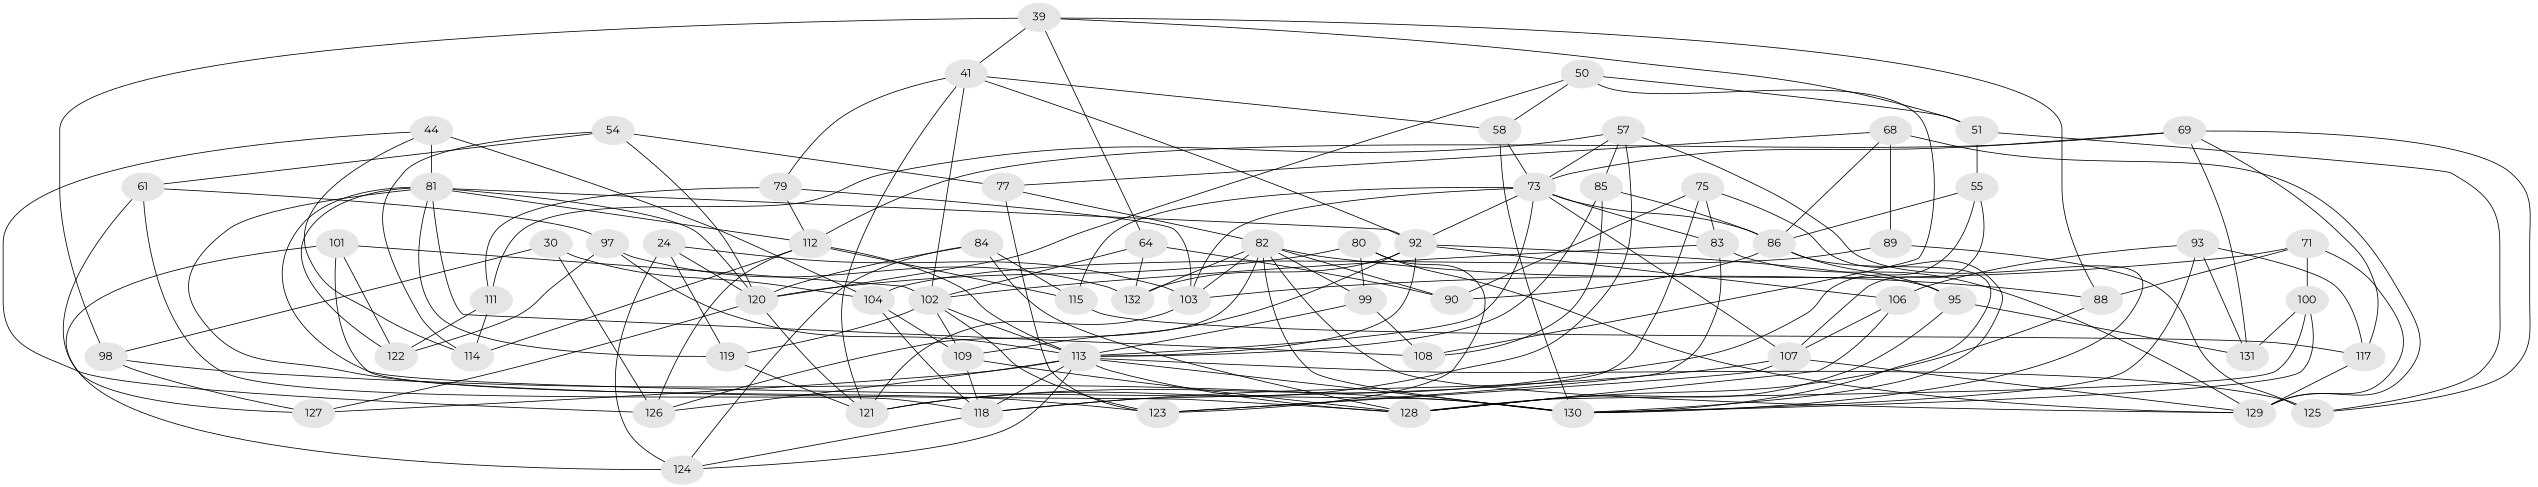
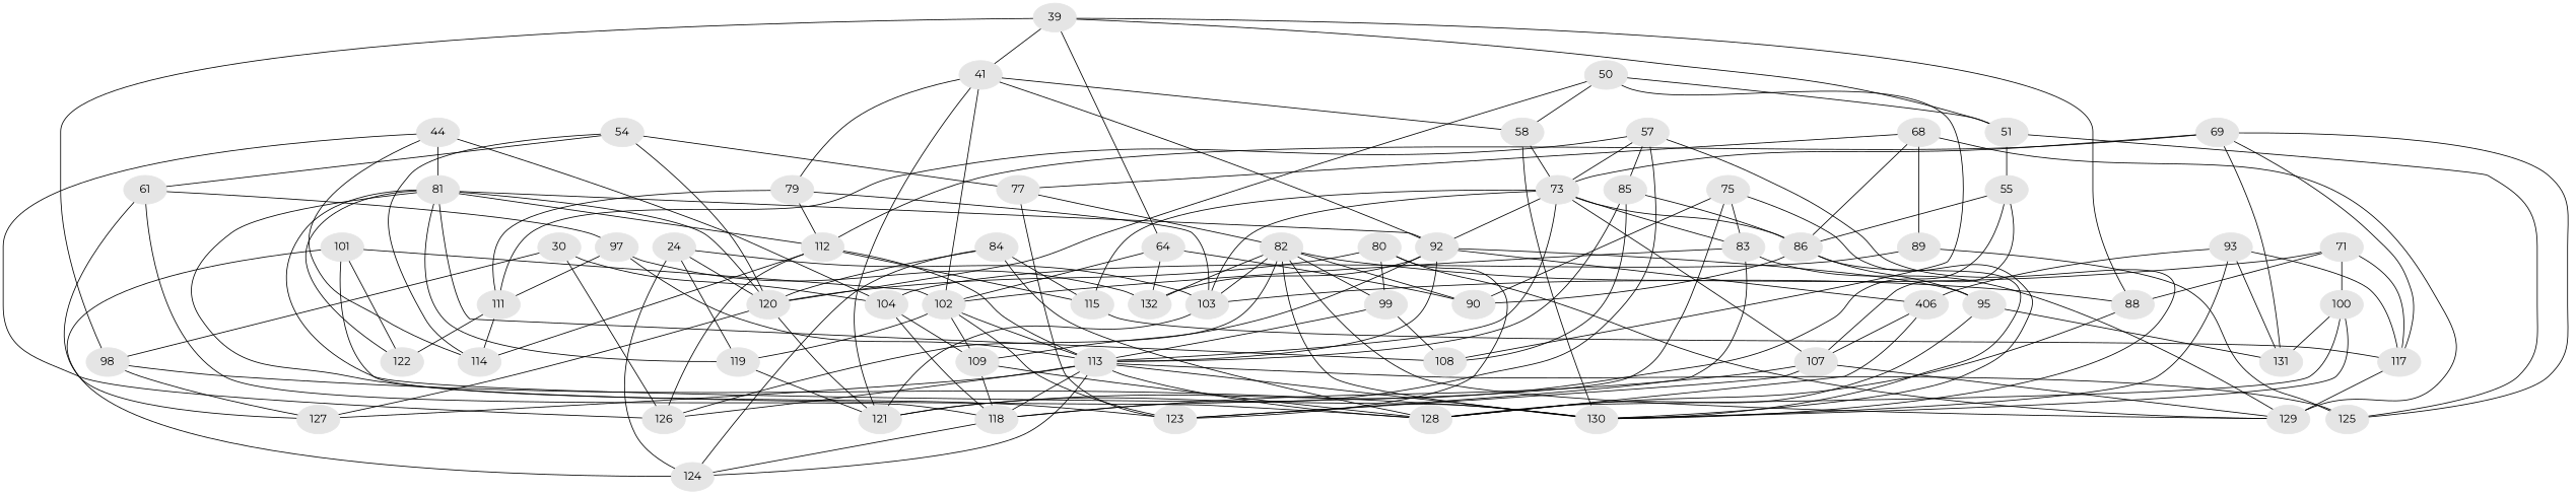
  graph {
    fontname=Montserrat
    node [color=gray90 fontname=Montserrat style=filled]
    edge [fontname=Montserrat]
    24 [super="+5"]
    103 [super="+9+94"]
    119
    120 [super="+32+34"]
    124 [super="+52"]
    121 [super="+87+38"]
    127
    30
    98
    104 [super="+23"]
    126 [super="+4"]
    130 [super="+116+76"]
    118 [super="+49+74"]
    109
    39 [super="+37"]
    41 [super="+6+15+19"]
    51
    64
    88
    58
    79
    92 [super="+27+63+65"]
    102 [super="+48+91"]
    55
    125
    90
    132
    128 [super="+40"]
    73 [super="+67"]
    111
    112 [super="+22+60"]
    113 [super="+56+18+72+110"]
    95
-   106
+   106 [label=406]
    123 [super="+96"]
    44 [super="+14"]
    81 [super="+16"]
    114
    108
    122
    86 [super="+45"]
    50
    107 [super="+105"]
    54
    61
    77
    97
    82 [super="+8+62+46"]
    129 [super="+25+28"]
    57 [super="+10+47"]
    85
    83 [super="+70"]
    115
    68 [super="+53"]
    89
    69 [super="+59"]
    117
    131
    71
    100
    75
    99
    80
    84
    93
    101
    24 -- 103 [weight=2]
    24 -- 119
    24 -- 120
    24 -- 124 [weight=2]
    103 -- 121
    119 -- 121
    120 -- 121
    120 -- 127
    30 -- 98
    30 -- 104
    30 -- 126 [weight=2]
    98 -- 127
    98 -- 130
    104 -- 118
    104 -- 109
    118 -- 124
    109 -- 118
    109 -- 128
    39 -- 98
    39 -- 41 [weight=2]
    39 -- 51
    39 -- 64
    39 -- 88
    41 -- 121 [weight=2]
    41 -- 58
    41 -- 79
    41 -- 92 [weight=2]
    41 -- 102 [weight=2]
    51 -- 55
    51 -- 125
    64 -- 102
    64 -- 90
    64 -- 132
    88 -- 128
    58 -- 130
    58 -- 73
    79 -- 103
    79 -- 111
    79 -- 112
    92 -- 109
    92 -- 132
    92 -- 113
    92 -- 95
    92 -- 106
    102 -- 119
    102 -- 109
    102 -- 113 [weight=4]
    102 -- 123
    55 -- 121
    55 -- 86
    55 -- 107
    73 -- 103 [weight=2]
    73 -- 92 [weight=2]
    73 -- 113
    73 -- 86
    73 -- 107 [weight=2]
    73 -- 83
    73 -- 115
    111 -- 114
    111 -- 122
    112 -- 126
    112 -- 113
    112 -- 114
    112 -- 115
    113 -- 124
    113 -- 127
    113 -- 126
    113 -- 130 [weight=2]
    113 -- 118
    113 -- 125
    113 -- 128
    95 -- 128
    95 -- 131
    106 -- 128
    106 -- 107
    44 -- 104
    44 -- 126
    44 -- 81 [weight=2]
    44 -- 114
    81 -- 119
    81 -- 120
    81 -- 130 [weight=2]
    81 -- 92
    81 -- 112
    81 -- 123 [weight=2]
    81 -- 108
    81 -- 122
    86 -- 130
    86 -- 90
    86 -- 95
    50 -- 120
    50 -- 51
    50 -- 58
    50 -- 108
    107 -- 118 [weight=2]
    107 -- 123
    107 -- 129
    54 -- 120
    54 -- 114
    54 -- 61
    54 -- 77
    61 -- 127
    61 -- 118
    61 -- 97
    77 -- 123
    77 -- 82
    97 -- 132
    97 -- 113
-   97 -- 122
+   97 -- 111
    82 -- 103
    82 -- 126
    82 -- 130 [weight=2]
    82 -- 88
    82 -- 90
    82 -- 132
    82 -- 129
    82 -- 99
    57 -- 121 [weight=2]
    57 -- 130 [weight=2]
    57 -- 73 [weight=2]
    57 -- 111
    57 -- 85
    85 -- 113
    85 -- 108
    85 -- 86
    83 -- 102
    83 -- 123 [weight=2]
    83 -- 129
    115 -- 117
    68 -- 86
    68 -- 77
    68 -- 129 [weight=2]
    68 -- 89
    89 -- 104 [weight=2]
    89 -- 125
    69 -- 125
    69 -- 73
    69 -- 112 [weight=2]
    69 -- 117
    69 -- 131
    117 -- 129
    71 -- 103
    71 -- 88
-   71 -- 129
+   71 -- 117
    71 -- 100
    100 -- 130
    100 -- 128
    100 -- 131
    75 -- 130
    75 -- 118
    75 -- 90
    75 -- 83
    99 -- 113
    99 -- 108
    80 -- 120
    80 -- 123
    80 -- 129
    80 -- 99
    84 -- 120
    84 -- 124
    84 -- 128
    84 -- 115
    93 -- 130
    93 -- 106
    93 -- 117
    93 -- 131
    101 -- 124
    101 -- 102
    101 -- 128
    101 -- 122
  }
